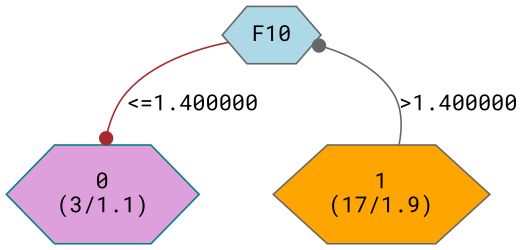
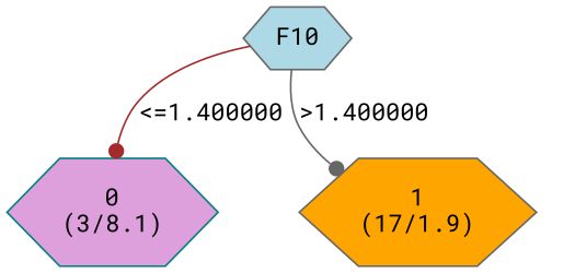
  digraph {
    fontname="Roboto Mono"
    node [color=gray40 fontname="Roboto Mono" shape=hexagon style=filled]
    edge [arrowhead=dot fontname="Roboto Mono"]
    n1 [fillcolor=lightblue label="F10\n"]
-   n2 [color=teal fillcolor=plum label="0\n(3/1.1)"]
+   n2 [color=teal fillcolor=plum label="0\n(3/8.1)"]
    n3 [fillcolor=orange label="1\n(17/1.9)"]
    n1 -> n2 [color=brown label="<=1.400000"]
-   n3 -> n1 [color=gray40 label=">1.400000"]
+   n1 -> n3 [color=gray40 label=">1.400000"]
  }
